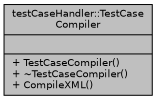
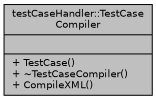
  digraph {
    fontname="DejaVu Sans"
-   n1 [color=black fillcolor=grey75 fontcolor=black fontname="DejaVu Sans" fontsize=10 height=0.2 label="{testCaseHandler::TestCase\lCompiler\n||+ TestCaseCompiler()\l+ ~TestCaseCompiler()\l+ CompileXML()\l}" shape=record style=filled width=0.4]
+   n1 [color=black fillcolor=grey75 fontcolor=black fontname="DejaVu Sans" fontsize=10 height=0.2 label="{testCaseHandler::TestCase\lCompiler\n||+ TestCase()\l+ ~TestCaseCompiler()\l+ CompileXML()\l}" shape=record style=filled width=0.4]
  }
